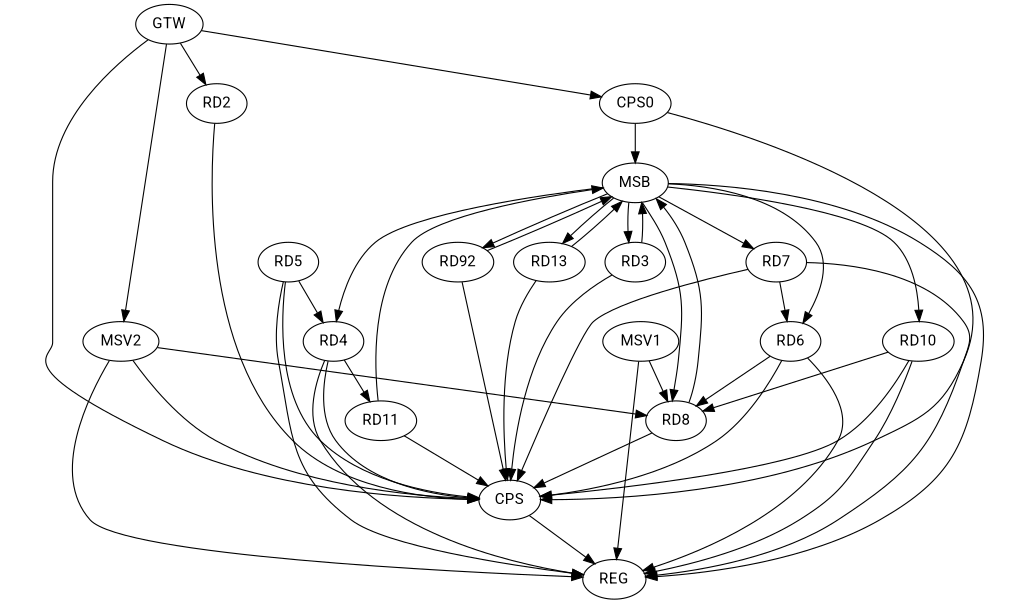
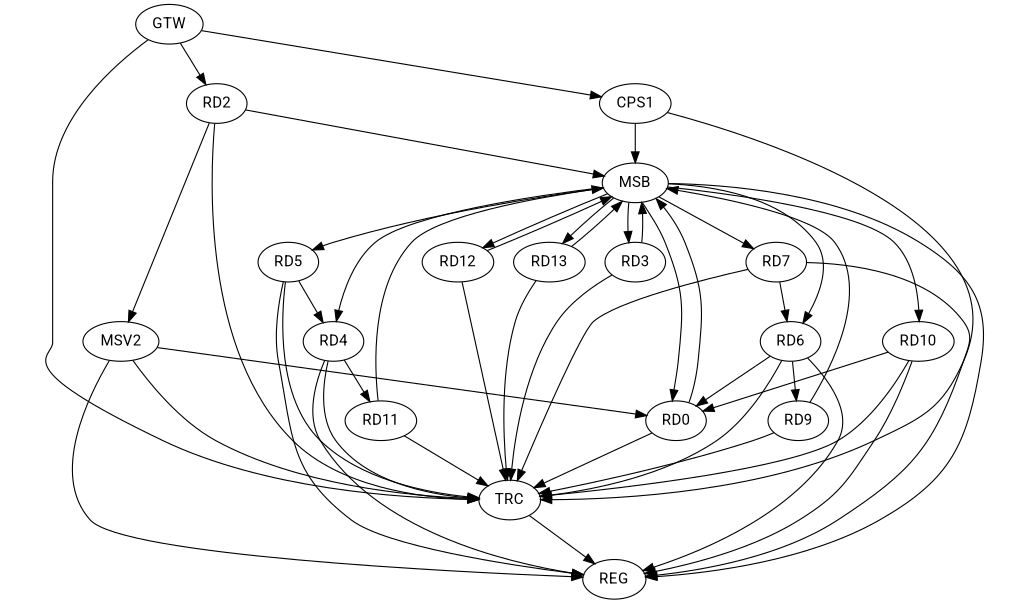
  strict digraph {
    fontname=Roboto
    node [fontname=Roboto]
    edge [fontname=Roboto]
    n1 [label=MSB]
    n2 [label=RD3]
    n3 [label=RD4]
    n4 [label=REG]
    n5 [label=RD5]
    n6 [label=RD6]
-   n7 [label=RD8]
+   n7 [label=RD0]
    n8 [label=RD7]
    n9 [label=RD10]
-   n10 [label=RD92]
+   n10 [label=RD12]
    n11 [label=RD13]
-   n12 [label=CPS]
+   n12 [label=TRC]
    n13 [label=RD2]
    n14 [label=RD11]
-   n16 [label=CPS0]
+   n15 [label=RD9]
+   n16 [label=CPS1]
    n17 [label=GTW]
    n18 [label=MSV2]
-   n19 [label=MSV1]
    n1 -> n2
    n1 -> n3
    n1 -> n4
+   n1 -> n5
    n1 -> n6
    n1 -> n7
    n1 -> n8
    n1 -> n9
    n1 -> n10
    n1 -> n11
    n2 -> n1
    n2 -> n12
    n3 -> n4
    n3 -> n12
    n3 -> n14
    n5 -> n3
    n5 -> n4
    n5 -> n12
    n6 -> n4
    n6 -> n7
    n6 -> n12
+   n6 -> n15
    n7 -> n1
    n7 -> n12
    n8 -> n4
    n8 -> n6
    n8 -> n12
    n9 -> n4
    n9 -> n7
    n9 -> n12
    n10 -> n1
    n10 -> n12
    n11 -> n1
    n11 -> n12
    n12 -> n4
+   n13 -> n1
    n13 -> n12
    n14 -> n1
    n14 -> n12
+   n15 -> n1
+   n15 -> n12
    n16 -> n1
    n16 -> n12
    n17 -> n12
    n17 -> n13
    n17 -> n16
-   n17 -> n18
+   n13 -> n18
    n18 -> n4
    n18 -> n7
    n18 -> n12
-   n19 -> n4
-   n19 -> n7
  }
